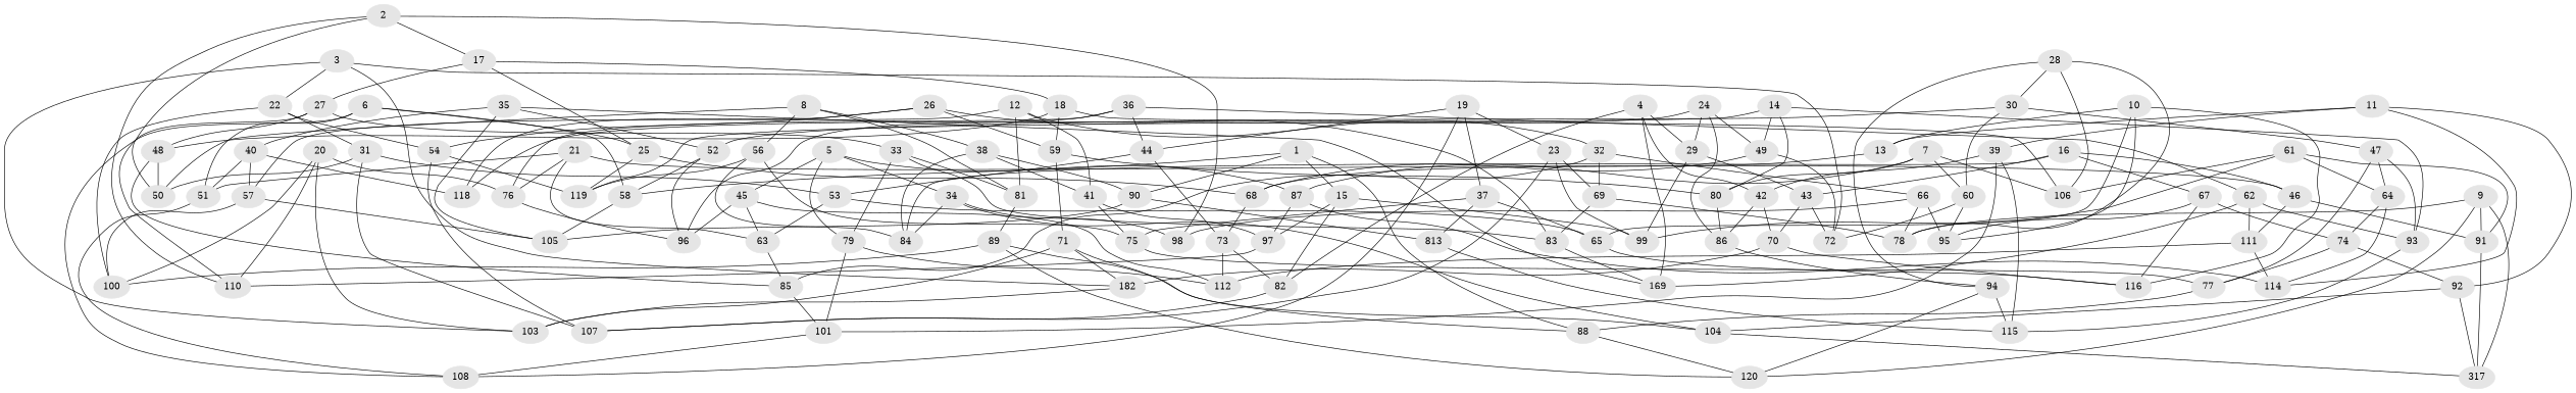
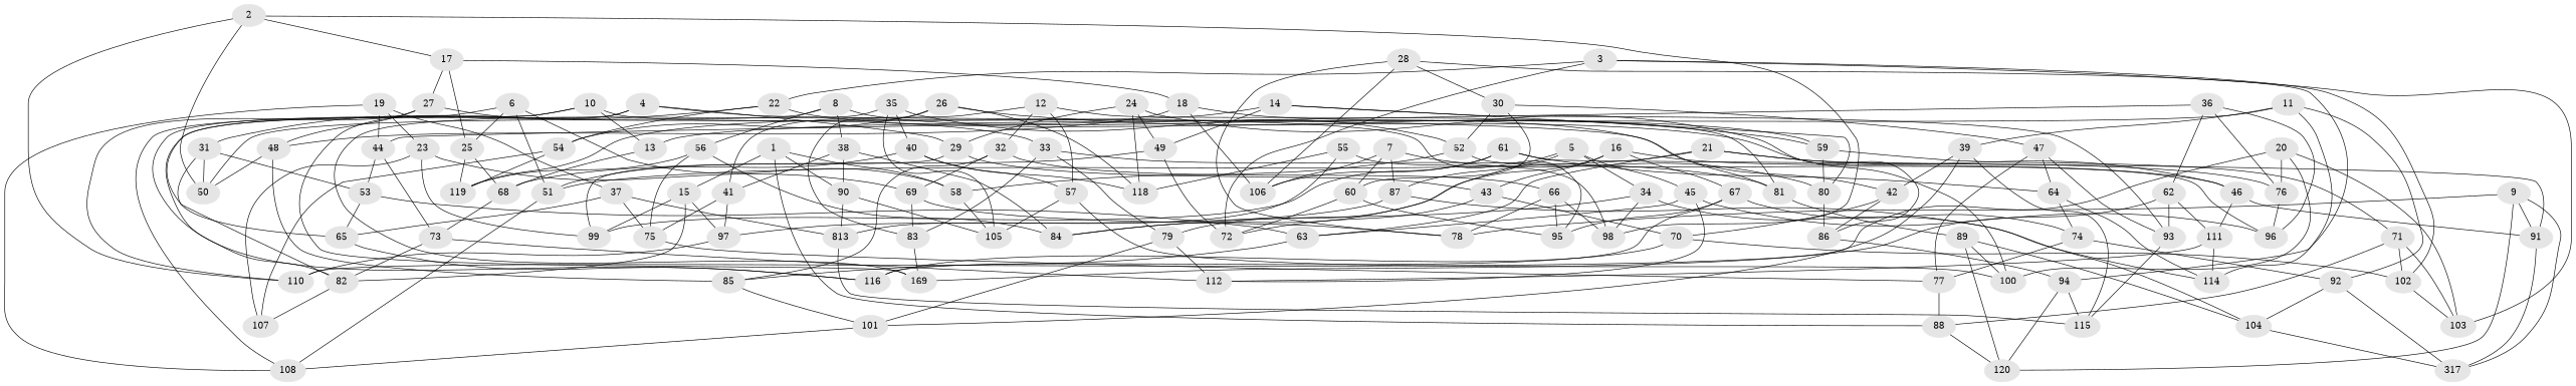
  graph {
    node [color=gray90 style=filled]
    1
    15
    58
    88
    90
    82
    97
    99
    105
    120
    n11 [label=813]
    2
    17
    50
    98
    110
    25
    18
    27
    3
    22
    72
-   102 [label=182]
+   102
    103
    100
    31
    54
    4
    29
    42
    n31 [label=169]
    43
    86
    70
    107
    5
    34
    45
    79
    87
    84
    104
    63
    96
    112
    101
    114
    6
    51
    108
    68
    119
    7
    60
    80
    106
    95
    8
    38
    56
    81
    41
    75
    89
    9
    78
    91
    n68 [label=317]
    10
    13
    65
    116
    11
    39
    92
    115
    12
    32
    57
    69
    66
    85
+   55
    118
    73
    14
    49
    93
    16
    46
    67
    111
    74
    48
    59
    33
    71
    19
    23
    37
    44
    53
    20
    76
    21
    83
    24
    94
    26
    28
    30
    47
    52
    64
    77
    35
    40
    36
    62
    61
    1 -- 15
    1 -- 58
    1 -- 88
    1 -- 90
    15 -- 82
    15 -- 97
    15 -- 99
    58 -- 105
    88 -- 120
    90 -- 105
    90 -- n11
    82 -- 107
    97 -- 110
    n11 -- 115
    2 -- 17
    2 -- 50
    2 -- 98
    2 -- 110
    17 -- 25
    17 -- 18
    17 -- 27
    25 -- 68
    25 -- 119
    18 -- 106
    18 -- 48
    18 -- 59
    27 -- 110
    27 -- 48
    27 -- 33
    3 -- 22
    3 -- 72
    3 -- 102
    3 -- 103
    22 -- 100
    22 -- 31
    22 -- 54
    102 -- 103
    31 -- 50
-   31 -- 107
+   31 -- 82
    31 -- 53
    54 -- 107
    54 -- 119
    4 -- 82
    4 -- 29
    4 -- 42
    4 -- n31
    29 -- 99
    29 -- 43
    42 -- 86
    42 -- 70
    43 -- 72
    43 -- 70
    86 -- 94
    70 -- 102
    70 -- 116
    5 -- 34
    5 -- 45
    5 -- 79
    5 -- 87
    34 -- 98
    34 -- 84
    34 -- 104
    45 -- 63
    45 -- 96
    45 -- 112
    79 -- 112
    79 -- 101
    87 -- 97
    87 -- 114
    104 -- n68
    63 -- 85
    101 -- 108
    6 -- 58
    6 -- 25
    6 -- 51
    6 -- 108
    51 -- 108
    68 -- 73
    7 -- 87
    7 -- 60
    7 -- 80
    7 -- 106
    60 -- 72
    60 -- 95
    80 -- 86
    8 -- 50
    8 -- 38
    8 -- 56
    8 -- 81
    38 -- 90
    38 -- 84
    38 -- 41
    56 -- 84
    56 -- 119
    56 -- 75
    81 -- 89
    41 -- 97
    41 -- 75
    75 -- 77
    89 -- 120
    89 -- 100
    89 -- 104
    9 -- 120
    9 -- 78
    9 -- 91
    9 -- n68
    91 -- n68
    10 -- 95
    10 -- 13
    10 -- 65
    10 -- 116
    13 -- 68
    65 -- 116
    11 -- 114
    11 -- 13
    11 -- 39
    11 -- 92
    39 -- 42
    39 -- 101
    39 -- 115
    92 -- 104
    92 -- n68
    12 -- 81
    12 -- 41
    12 -- 32
    12 -- 57
    32 -- 69
    32 -- 66
    32 -- 85
    57 -- 105
    57 -- 100
    69 -- 78
    69 -- 83
    66 -- 98
    66 -- 95
    66 -- 78
    85 -- 101
+   55 -- n11
+   55 -- 98
+   55 -- 118
    73 -- 82
    73 -- 112
    14 -- 119
    14 -- 80
    14 -- 49
    14 -- 93
    49 -- 72
    49 -- 68
    93 -- 115
    16 -- 43
    16 -- 84
    16 -- 46
    16 -- 67
    46 -- 91
    46 -- 111
    67 -- 95
    67 -- 116
    67 -- 74
    111 -- 112
    111 -- 114
    74 -- 92
    74 -- 77
    48 -- 50
    48 -- 85
    59 -- 80
    59 -- 71
    33 -- 79
    33 -- 81
    33 -- 83
    71 -- 88
    71 -- 102
    71 -- 103
    19 -- 108
    19 -- 23
    19 -- 37
    19 -- 44
    23 -- 99
    23 -- 107
    23 -- 69
    37 -- n11
    37 -- 75
    37 -- 65
    44 -- 73
    44 -- 53
    53 -- 63
    53 -- 65
    20 -- 110
    20 -- 103
    20 -- 100
    20 -- 76
    76 -- 96
    21 -- 63
    21 -- 51
    21 -- 46
    21 -- 76
    83 -- n31
    24 -- 29
    24 -- 86
    24 -- 118
    24 -- 49
    94 -- 120
    94 -- 115
    26 -- 54
    26 -- 118
    26 -- 59
    26 -- 83
    28 -- 106
    28 -- 78
    28 -- 94
    28 -- 30
    30 -- 60
    30 -- 47
    30 -- 52
    47 -- 93
    47 -- 64
    47 -- 77
    52 -- 58
    52 -- 96
    64 -- 114
    64 -- 74
    77 -- 88
    35 -- 105
    35 -- n31
    35 -- 52
    35 -- 40
    40 -- 51
    40 -- 57
    40 -- 118
    36 -- 96
    36 -- 44
    36 -- 76
    36 -- 62
    62 -- n31
    62 -- 93
    62 -- 111
    61 -- 99
    61 -- 106
    61 -- 91
    61 -- 64
  }
